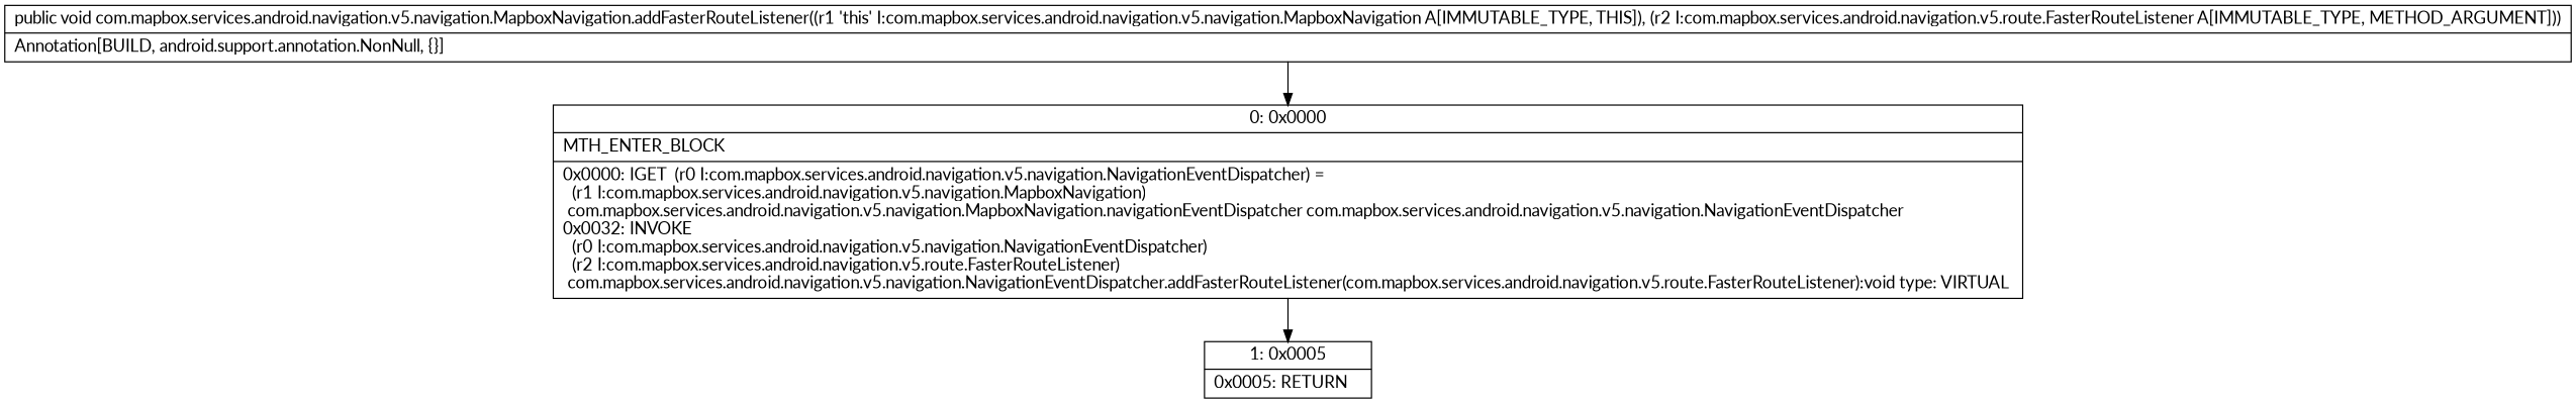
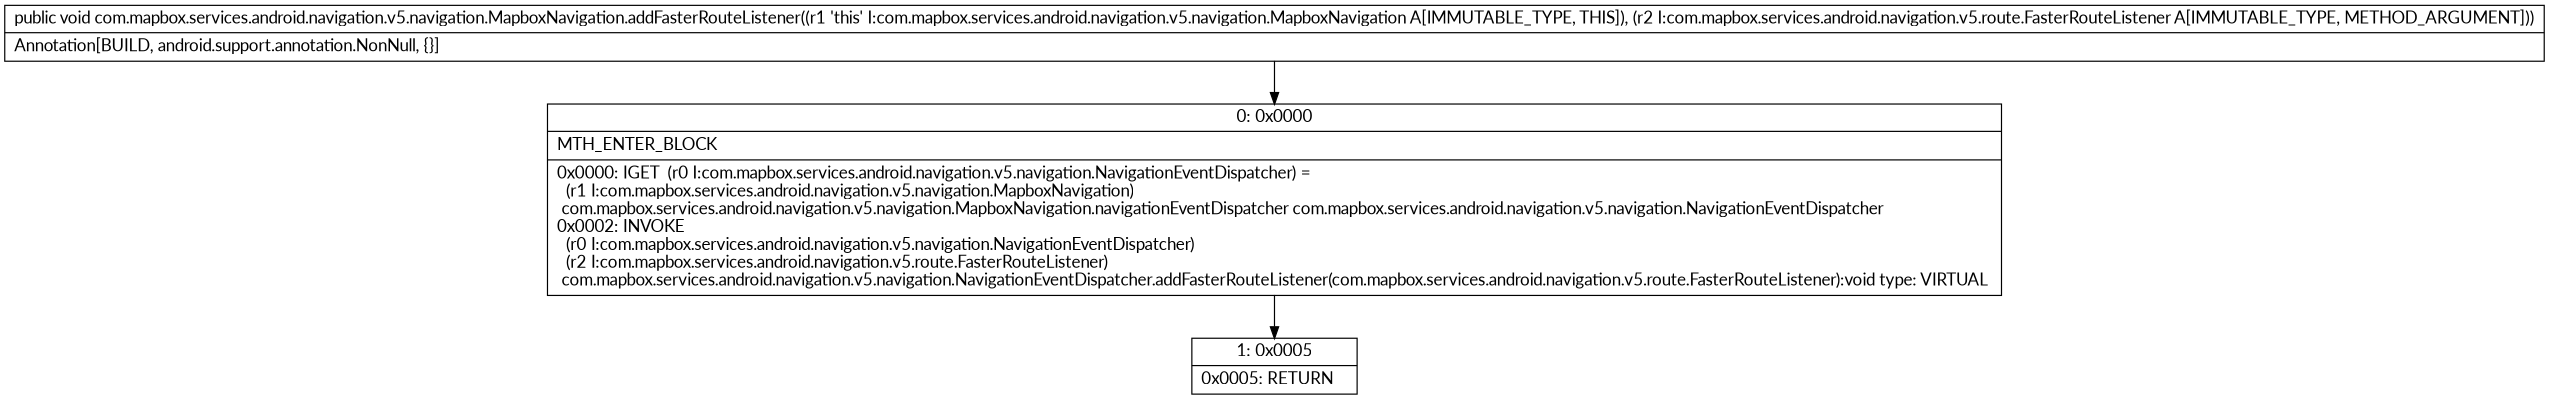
  digraph {
    fontname=Lato
    node [shape=record fontname=Lato]
    edge [fontname=Lato]
-   n1 [label="{0\:\ 0x0000|MTH_ENTER_BLOCK\l|0x0000: IGET  (r0 I:com.mapbox.services.android.navigation.v5.navigation.NavigationEventDispatcher) = \l  (r1 I:com.mapbox.services.android.navigation.v5.navigation.MapboxNavigation)\l com.mapbox.services.android.navigation.v5.navigation.MapboxNavigation.navigationEventDispatcher com.mapbox.services.android.navigation.v5.navigation.NavigationEventDispatcher \l0x0032: INVOKE  \l  (r0 I:com.mapbox.services.android.navigation.v5.navigation.NavigationEventDispatcher)\l  (r2 I:com.mapbox.services.android.navigation.v5.route.FasterRouteListener)\l com.mapbox.services.android.navigation.v5.navigation.NavigationEventDispatcher.addFasterRouteListener(com.mapbox.services.android.navigation.v5.route.FasterRouteListener):void type: VIRTUAL \l}"]
+   n1 [label="{0\:\ 0x0000|MTH_ENTER_BLOCK\l|0x0000: IGET  (r0 I:com.mapbox.services.android.navigation.v5.navigation.NavigationEventDispatcher) = \l  (r1 I:com.mapbox.services.android.navigation.v5.navigation.MapboxNavigation)\l com.mapbox.services.android.navigation.v5.navigation.MapboxNavigation.navigationEventDispatcher com.mapbox.services.android.navigation.v5.navigation.NavigationEventDispatcher \l0x0002: INVOKE  \l  (r0 I:com.mapbox.services.android.navigation.v5.navigation.NavigationEventDispatcher)\l  (r2 I:com.mapbox.services.android.navigation.v5.route.FasterRouteListener)\l com.mapbox.services.android.navigation.v5.navigation.NavigationEventDispatcher.addFasterRouteListener(com.mapbox.services.android.navigation.v5.route.FasterRouteListener):void type: VIRTUAL \l}"]
    n2 [label="{1\:\ 0x0005|0x0005: RETURN   \l}"]
    n3 [label="{public void com.mapbox.services.android.navigation.v5.navigation.MapboxNavigation.addFasterRouteListener((r1 'this' I:com.mapbox.services.android.navigation.v5.navigation.MapboxNavigation A[IMMUTABLE_TYPE, THIS]), (r2 I:com.mapbox.services.android.navigation.v5.route.FasterRouteListener A[IMMUTABLE_TYPE, METHOD_ARGUMENT]))  | Annotation[BUILD, android.support.annotation.NonNull, \{\}]\l}"]
    n1 -> n2
    n3 -> n1
  }
